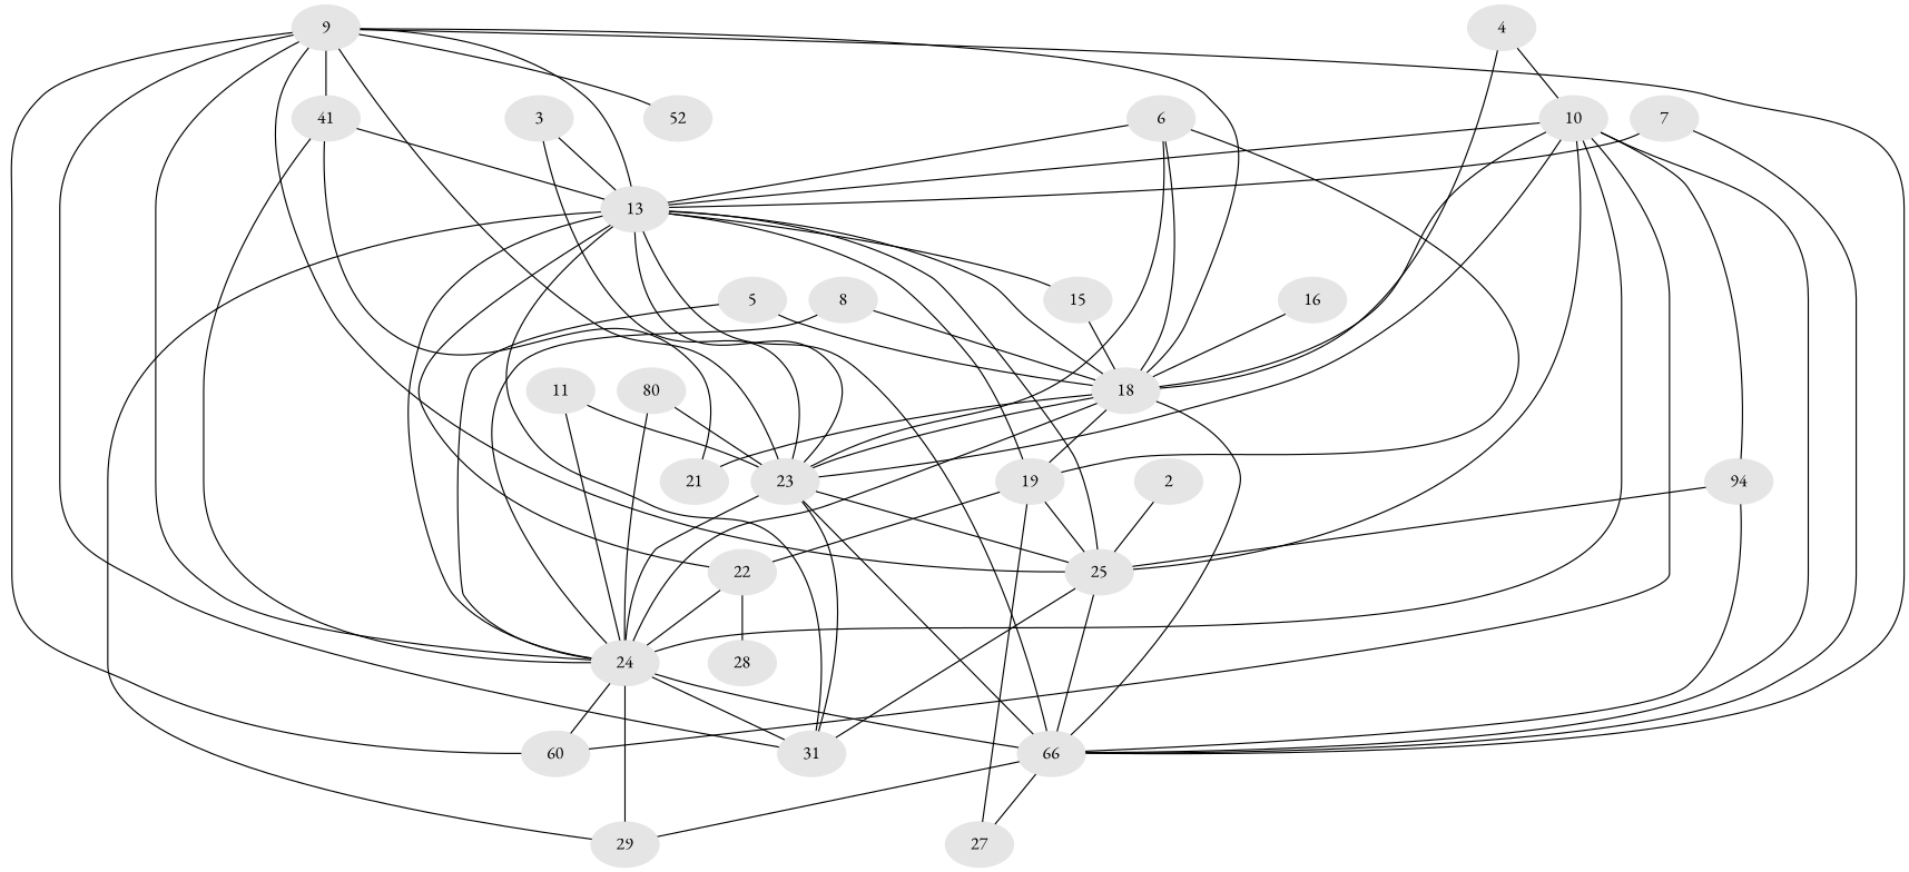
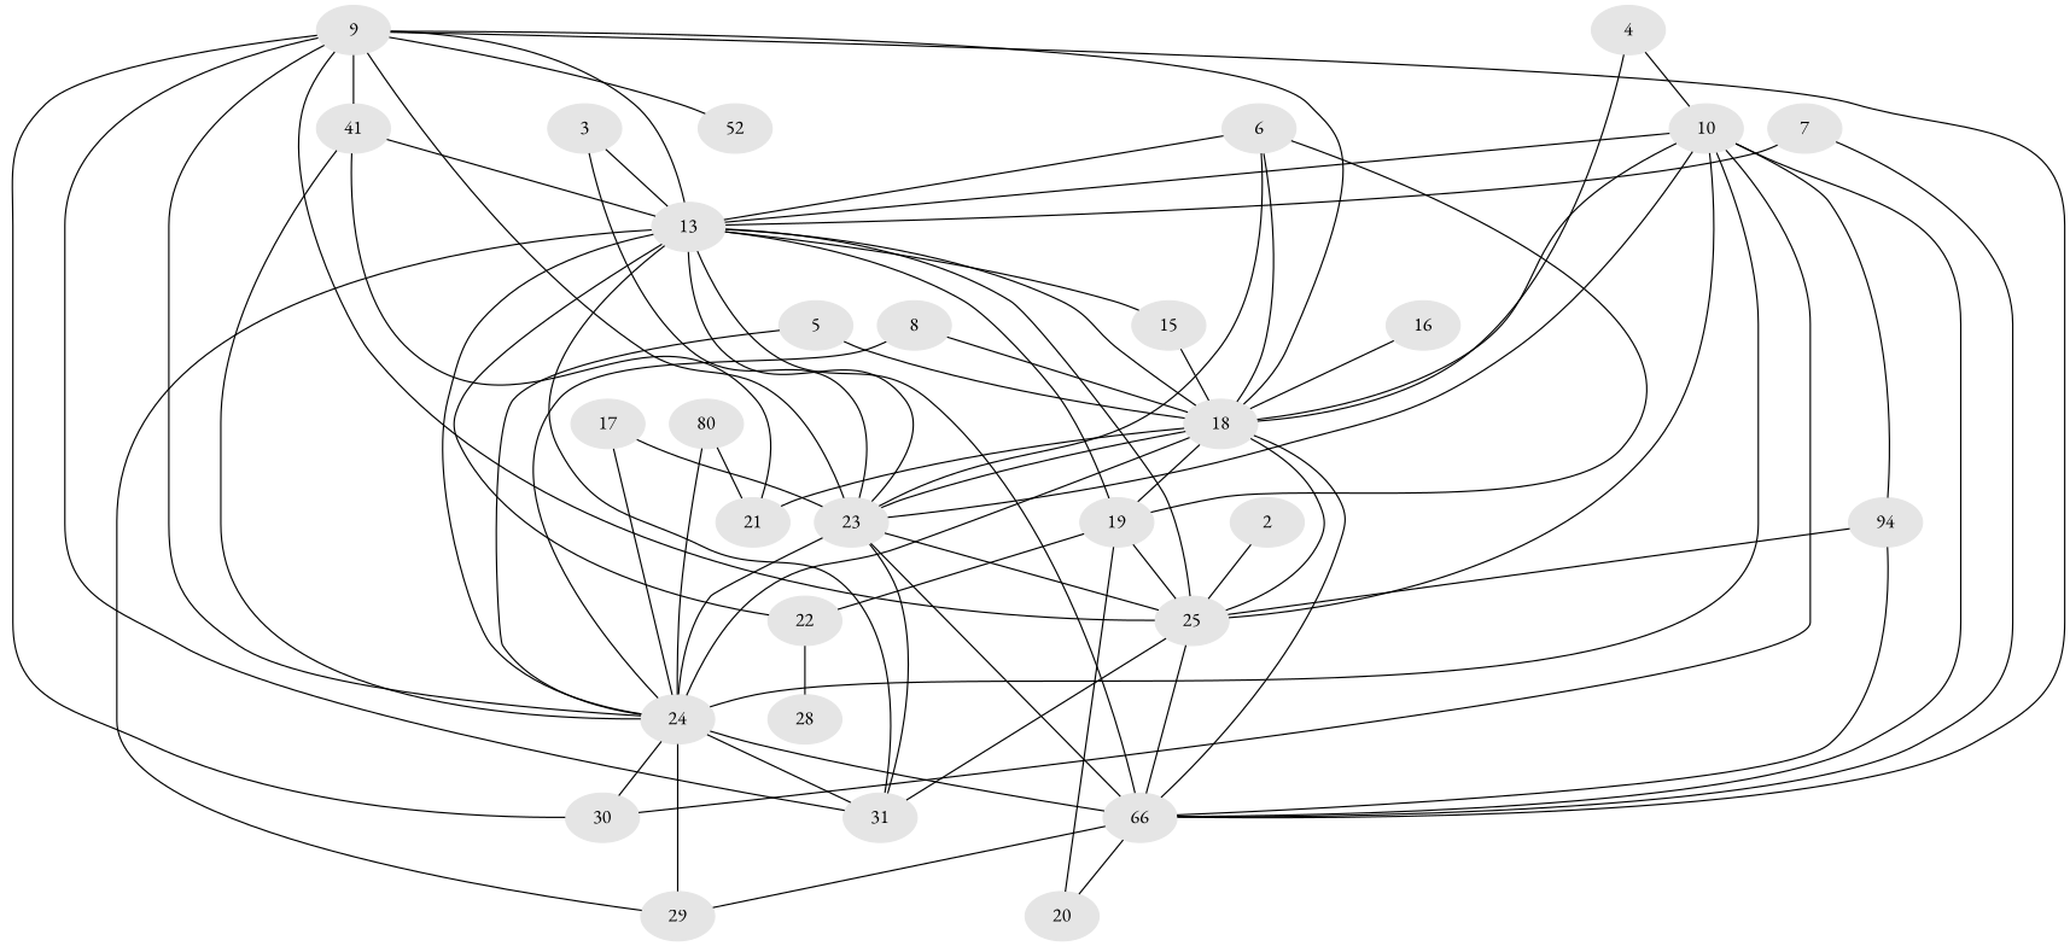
  graph {
    fontname="EB Garamond"
    node [color=gray90 fontname="EB Garamond" style=filled]
    edge [fontname="EB Garamond" weight=1.0]
    9
    13
    25
    18
    24
    23
    n7 [label=66]
    n8 [label=41]
    n9 [label=52]
-   30 [label=60]
+   30
    31
    10
    n13 [label=94]
    2
    15
    22
    29
    3
    4
    19
    21
    5
    6
-   27
+   27 [label=20]
    7
    8
    28
    16
-   17 [label=11]
+   17
    n30 [label=80]
    9 -- 13 [weight=2.0]
    9 -- 25 [weight=2.0]
    9 -- 18 [weight=2.0]
    9 -- 24 [weight=3.0]
    9 -- 23
    9 -- n7
    9 -- n8
    9 -- n9
    9 -- 30
    9 -- 31
    13 -- 25 [weight=2.0]
    13 -- 18 [weight=2.0]
    13 -- 24 [weight=4.0]
    13 -- 23 [weight=3.0]
    13 -- n7 [weight=2.0]
    13 -- 31
    13 -- 15
    13 -- 22
    13 -- 29
    25 -- n7 [weight=2.0]
    25 -- 31
+   18 -- 25 [weight=2.0]
    18 -- 24 [weight=2.0]
    18 -- 23
    18 -- n7
    18 -- 19
    18 -- 21
    24 -- n7 [weight=3.0]
    24 -- 30
    24 -- 31
    24 -- 29 [weight=3.0]
    23 -- 25
    23 -- 24 [weight=3.0]
    23 -- n7
    23 -- 31
    n7 -- 29
    n7 -- 27
    n8 -- 13
    n8 -- 24
    n8 -- 21
    10 -- 13 [weight=2.0]
    10 -- 25
    10 -- 18
    10 -- 24 [weight=3.0]
    10 -- 23
    10 -- n7
    10 -- 30
    10 -- n13
    n13 -- 25
    n13 -- n7
    2 -- 25
    15 -- 18
-   22 -- 24
    22 -- 28
    3 -- 13
    3 -- 23
    4 -- 18
    4 -- 10
    19 -- 13
    19 -- 25
    19 -- 22
    19 -- 27
    5 -- 18
    5 -- 24
    6 -- 13
    6 -- 18
    6 -- 23
    6 -- 19
    7 -- 13 [weight=2.0]
    7 -- n7
    8 -- 18
    8 -- 24
    16 -- 18
    17 -- 24
    17 -- 23
    n30 -- 24
-   n30 -- 23
+   n30 -- 21
  }
